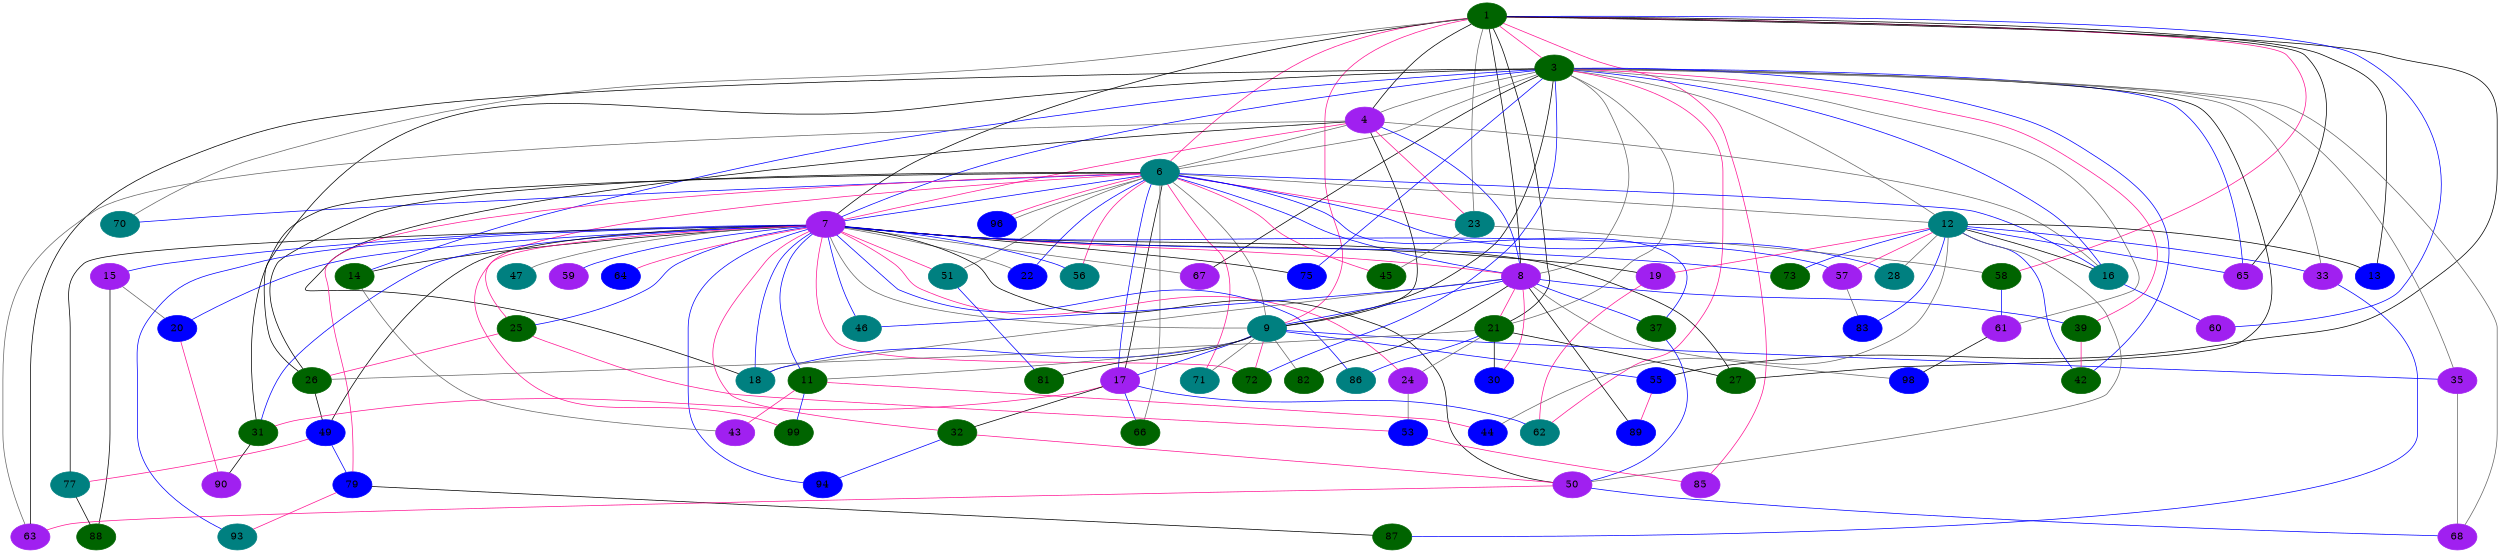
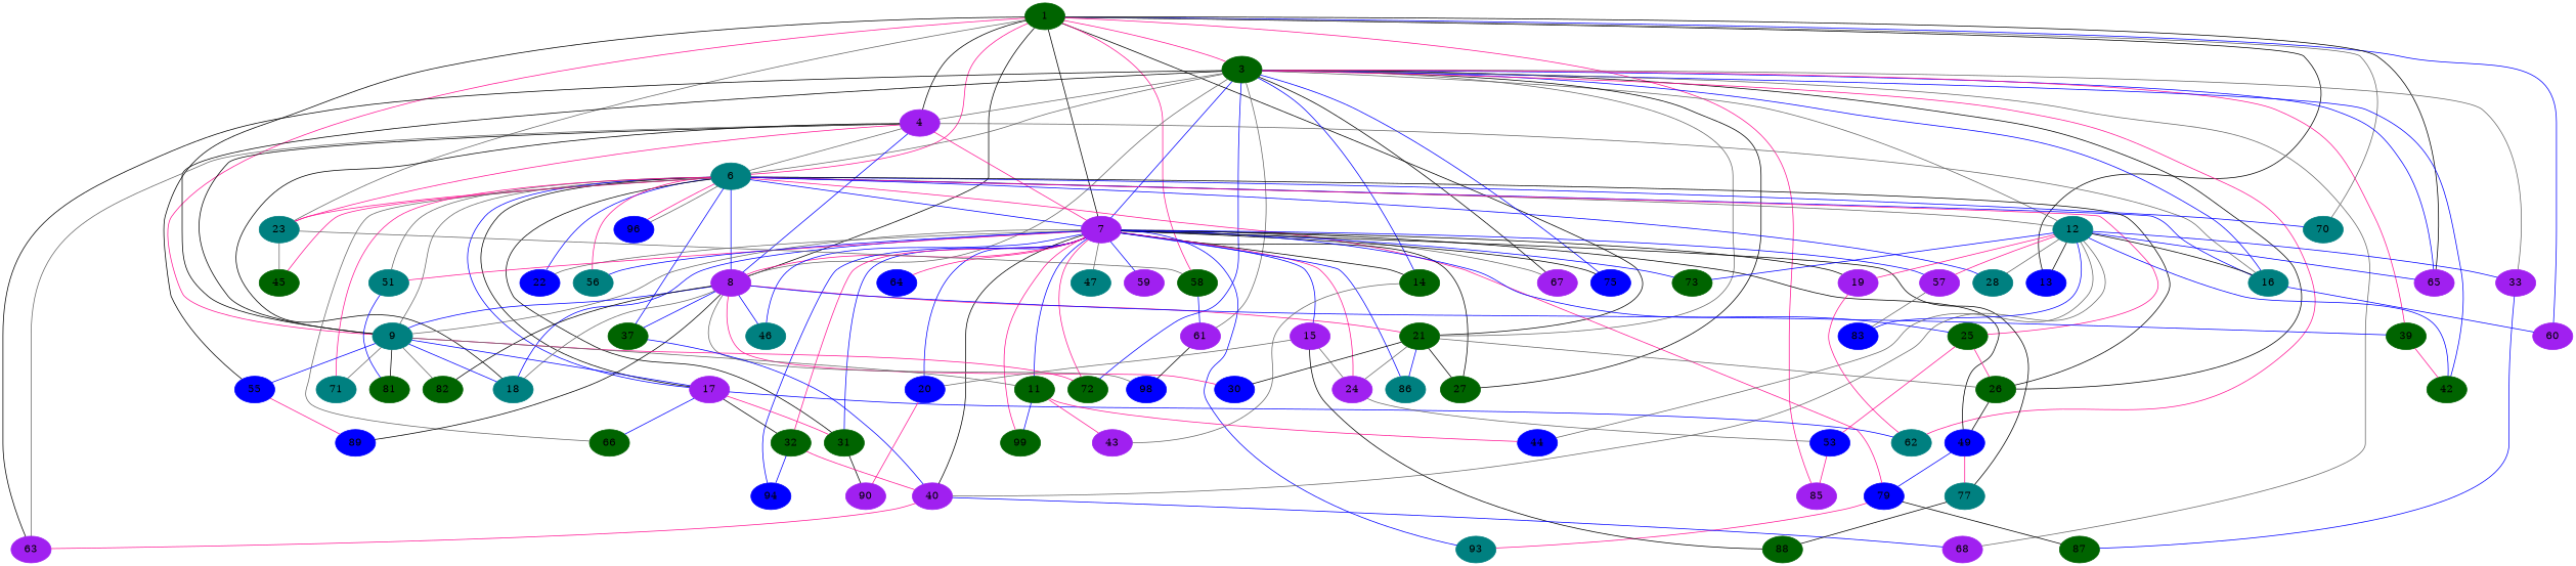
  graph {
    node [color=darkgreen style=filled]
    edge [color=blue]
    1 [super="+2"]
    3 [super="+5"]
    4 [color=purple super="+69"]
    6 [color=teal super="+29"]
    7 [color=purple super="+10"]
    8 [color=purple super="+102"]
    9 [color=teal super="+52"]
    13 [color=blue]
    21 [super="+36"]
    23 [color=teal super="+97"]
    55 [color=blue]
    58
    60 [color=purple]
    65 [color=purple super="+95"]
    70 [color=teal]
    85 [color=purple]
    12 [color=teal super="+38"]
    14
    16 [color=teal super="+91"]
    26 [super="+54"]
    27 [super="+50"]
    33 [color=purple]
-   35 [color=purple super="+76"]
    39
    42 [super="+101"]
    n26 [color=purple label=68]
    61 [color=purple]
    62 [color=teal]
    63 [color=purple]
    67 [color=purple super="+84"]
    72 [super="+78"]
    75 [color=blue]
    18 [color=teal super="+74"]
    17 [color=purple]
    22 [color=blue]
    25 [super="+34"]
    28 [color=teal]
    31 [super="+100"]
    37 [super="+80"]
    45
    51 [color=teal]
    56 [color=teal]
    66
    71 [color=teal]
    79 [color=blue]
    96 [color=blue]
    11
    15 [color=purple]
    19 [color=purple super="+92"]
    20 [color=blue]
    24 [color=purple super="+68"]
    32
-   40 [color=purple super="+41" label=50]
+   40 [color=purple super="+41"]
    46 [color=teal]
    47 [color=teal]
    49 [color=blue]
    57 [color=purple]
    59 [color=purple]
    64 [color=blue]
    73
    77 [color=teal]
    86 [color=teal]
    93 [color=teal]
    94 [color=blue]
    99
    30 [color=blue]
    82
    89 [color=blue]
    98 [color=blue]
    81
    44 [color=blue]
    83 [color=blue]
    43 [color=purple]
    87
    53 [color=blue]
    90 [color=purple]
    88
    1 -- 3 [color=deeppink weight=4]
    1 -- 4 [color=black weight=2]
    1 -- 6 [color=deeppink weight=2]
    1 -- 7 [color=black weight=4]
    1 -- 8 [color=black weight=2]
    1 -- 9 [color=deeppink weight=2]
    1 -- 13 [color=black]
    1 -- 21 [color=black]
    1 -- 23 [color=gray40]
    1 -- 55 [color=black]
    1 -- 58 [color=deeppink]
    1 -- 60
    1 -- 65 [color=black]
    1 -- 70 [color=gray40]
    1 -- 85 [color=deeppink]
    3 -- 4 [color=gray40 weight=2]
    3 -- 6 [color=gray40 weight=2]
    3 -- 7 [weight=4]
    3 -- 8 [color=gray40 weight=2]
    3 -- 9 [color=black weight=2]
    3 -- 21 [color=gray40]
    3 -- 65
    3 -- 12 [color=gray40]
    3 -- 14
    3 -- 16
    3 -- 26 [color=black]
    3 -- 27 [color=black]
    3 -- 33 [color=gray40]
-   3 -- 35 [color=gray40]
    3 -- 39 [color=deeppink]
    3 -- 42
    3 -- n26 [color=gray40]
    3 -- 61 [color=gray40]
    3 -- 62 [color=deeppink]
    3 -- 63 [color=black]
    3 -- 67 [color=black]
    3 -- 72
    3 -- 75
    4 -- 6 [color=gray40]
    4 -- 7 [color=deeppink weight=2]
    4 -- 8
    4 -- 9 [color=black]
    4 -- 23 [color=deeppink]
    4 -- 16 [color=gray40]
    4 -- 63 [color=gray40]
    4 -- 18 [color=black]
    6 -- 7 [weight=2]
    6 -- 8
    6 -- 9 [color=gray40]
    6 -- 23 [color=deeppink]
    6 -- 70
    6 -- 12 [color=gray40]
    6 -- 16
    6 -- 26 [color=black]
    6 -- 17
    6 -- 17 [color=black]
    6 -- 22
    6 -- 25 [color=deeppink]
    6 -- 28
    6 -- 31 [color=black]
    6 -- 37
    6 -- 45 [color=deeppink]
    6 -- 51 [color=gray40]
    6 -- 56 [color=deeppink]
    6 -- 66 [color=gray40]
    6 -- 71 [color=deeppink]
    6 -- 79 [color=deeppink]
    6 -- 96 [color=deeppink]
    6 -- 96 [color=gray40]
    7 -- 8 [color=deeppink weight=2]
    7 -- 9 [color=gray40 weight=2]
    7 -- 14 [color=black]
    7 -- 27 [color=black]
    7 -- 67 [color=gray40 weight=2]
    7 -- 72 [color=deeppink]
    7 -- 75 [color=black]
    7 -- 18
    7 -- 22 [color=gray40]
    7 -- 25
    7 -- 31
    7 -- 51 [color=deeppink]
    7 -- 56
    7 -- 11
    7 -- 15
    7 -- 19 [color=black]
    7 -- 20
    7 -- 24 [color=deeppink]
    7 -- 32 [color=deeppink]
    7 -- 40 [color=black]
    7 -- 46
    7 -- 47 [color=gray40]
    7 -- 49 [color=black]
    7 -- 57
    7 -- 59 [weight=2]
    7 -- 64 [color=deeppink]
    7 -- 73
    7 -- 77 [color=black]
    7 -- 86
    7 -- 93
    7 -- 94
    7 -- 99 [color=deeppink]
    8 -- 9
    8 -- 21 [color=deeppink]
    8 -- 39
    8 -- 18 [color=gray40]
    8 -- 37
    8 -- 46
    8 -- 30 [color=deeppink]
    8 -- 82 [color=black]
    8 -- 89 [color=black]
    8 -- 98 [color=gray40]
    9 -- 55
-   9 -- 35
    9 -- 72 [color=deeppink]
    9 -- 18
    9 -- 17
    9 -- 71 [color=gray40]
    9 -- 11 [color=gray40]
    9 -- 82 [color=gray40]
    9 -- 81 [color=black]
    21 -- 26 [color=gray40]
    21 -- 27 [color=black]
    21 -- 24 [color=gray40]
    21 -- 86
    21 -- 30 [color=black]
    23 -- 58 [color=gray40]
    23 -- 45 [color=gray40]
    55 -- 89 [color=deeppink]
    58 -- 61
    12 -- 13 [color=black]
    12 -- 65
    12 -- 16 [color=black]
    12 -- 33
    12 -- 42
    12 -- 28 [color=gray40]
    12 -- 19 [color=deeppink]
    12 -- 40 [color=gray40]
    12 -- 57 [color=deeppink]
    12 -- 73
    12 -- 44 [color=gray40]
    12 -- 83
    14 -- 43 [color=gray40]
    16 -- 60
    26 -- 49 [color=black]
    33 -- 87
-   35 -- n26 [color=gray40]
    39 -- 42 [color=deeppink]
    61 -- 98 [color=black]
    17 -- 62
    17 -- 31 [color=deeppink]
    17 -- 66
    17 -- 32 [color=black]
    25 -- 26 [color=deeppink]
    25 -- 53 [color=deeppink]
    31 -- 90 [color=black]
    37 -- 40
    51 -- 81
    79 -- 93 [color=deeppink]
    79 -- 87 [color=black]
    11 -- 99
    11 -- 44 [color=deeppink]
    11 -- 43 [color=deeppink]
    15 -- 20 [color=gray40]
+   15 -- 24 [color=gray40]
    15 -- 88 [color=black]
    19 -- 62 [color=deeppink]
    20 -- 90 [color=deeppink]
    24 -- 53 [color=gray40]
    32 -- 40 [color=deeppink]
    32 -- 94
    40 -- n26
    40 -- 63 [color=deeppink]
    49 -- 79
    49 -- 77 [color=deeppink]
    57 -- 83 [color=gray40]
    77 -- 88 [color=black]
    53 -- 85 [color=deeppink]
  }
